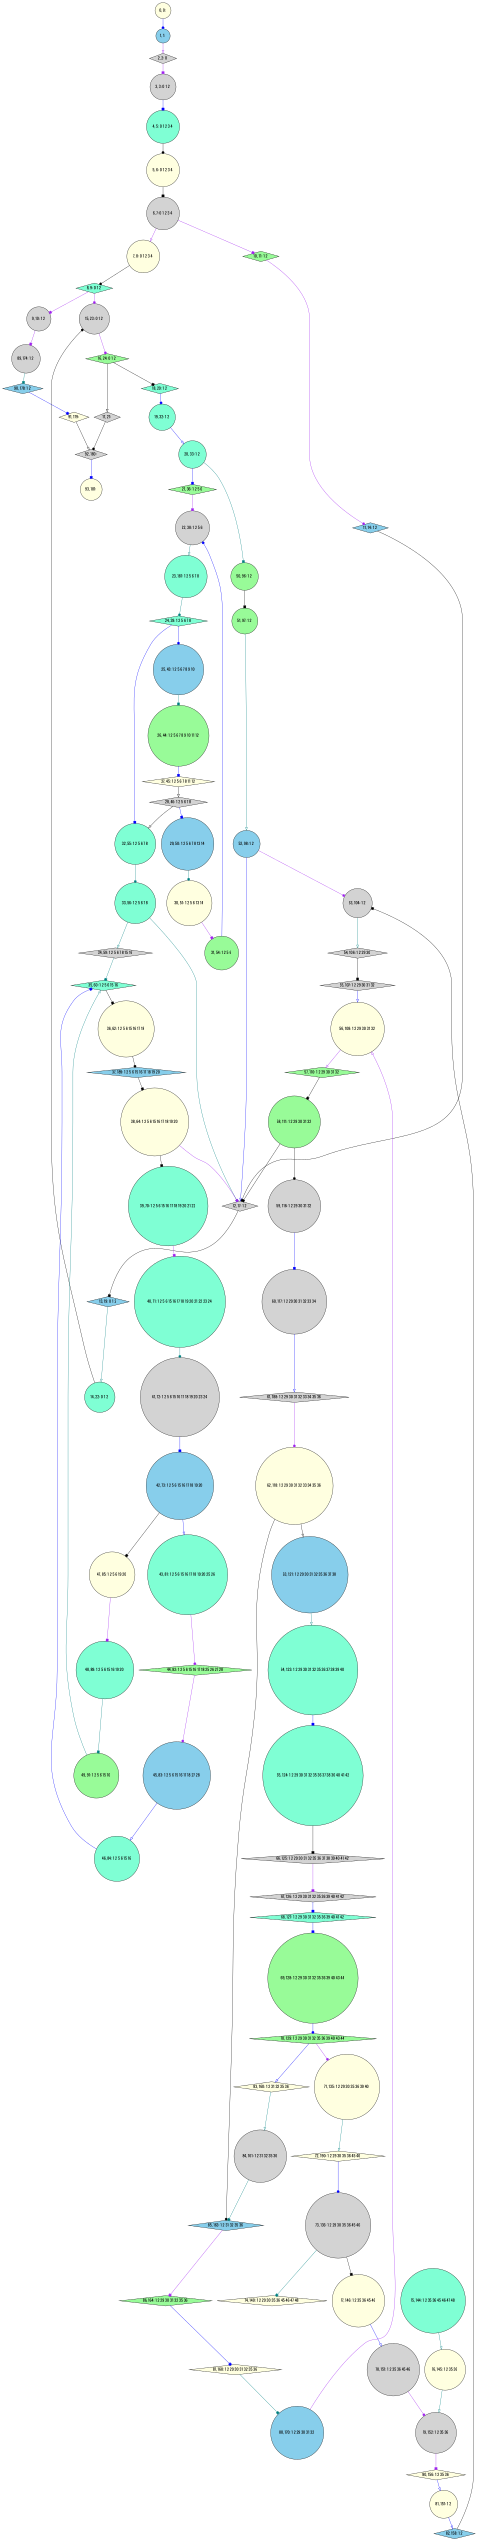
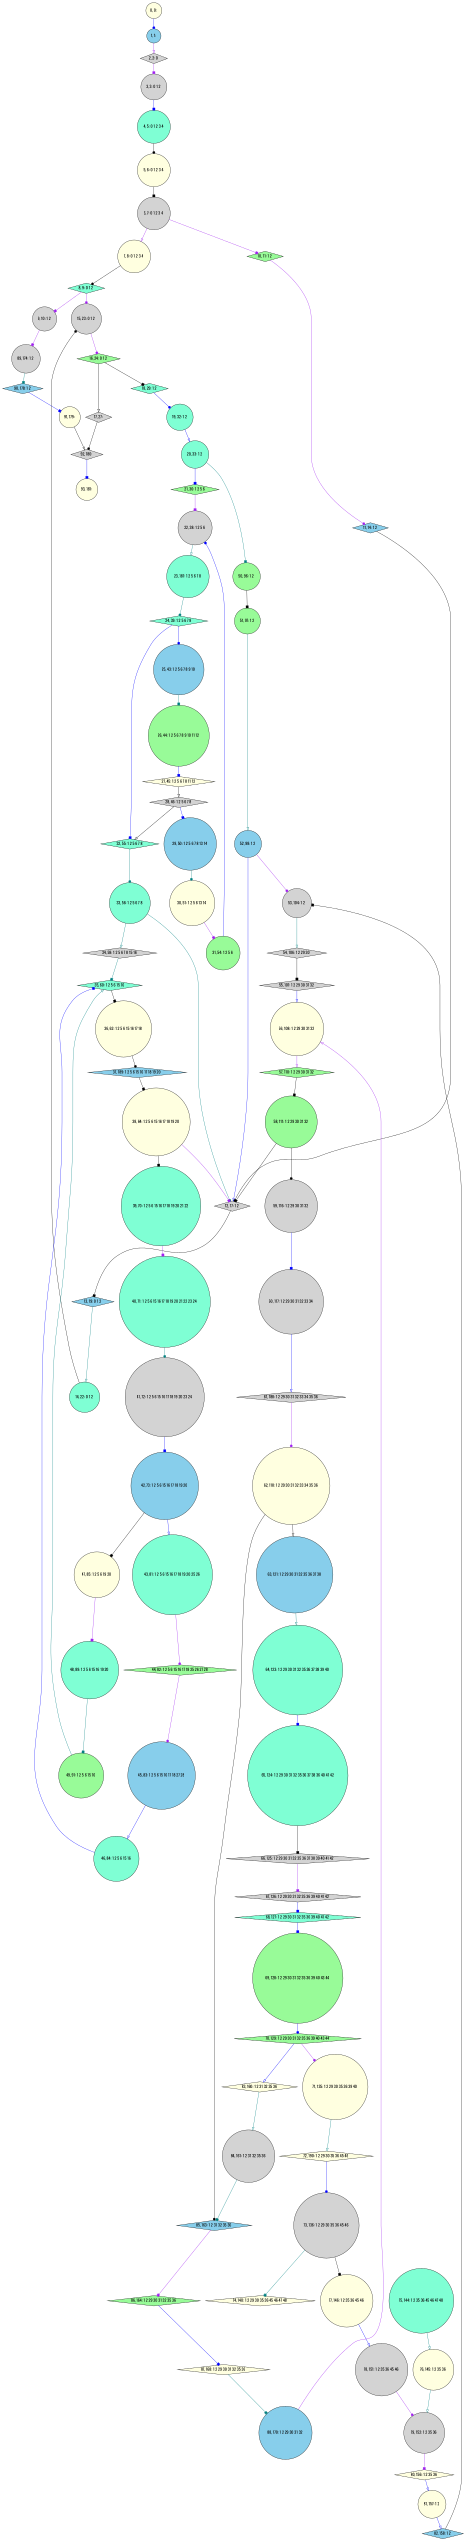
  digraph {
    fontname=Oswald
    node [fillcolor=lightgrey fontname=Oswald shape=circle style=filled]
    edge [arrowhead=box color=blue fontname=Oswald]
    n1 [fillcolor=lightyellow label="0, 0: "]
    n2 [fillcolor=skyblue label="1, 1: "]
    n3 [label="2, 2: 0 " shape=diamond]
    n4 [label="3, 3: 0 1 2 "]
    n5 [fillcolor=aquamarine label="4, 5: 0 1 2 3 4 "]
    n6 [fillcolor=lightyellow label="5, 6: 0 1 2 3 4 "]
    n7 [label="6, 7: 0 1 2 3 4 "]
    n8 [fillcolor=lightyellow label="7, 8: 0 1 2 3 4 "]
    n9 [fillcolor=palegreen label="10, 11: 1 2 " shape=diamond]
    n10 [fillcolor=aquamarine label="8, 9: 0 1 2 " shape=diamond]
    n11 [fillcolor=skyblue label="11, 14: 1 2 " shape=diamond]
    n12 [label="9, 10: 1 2 "]
    n13 [label="15, 23: 0 1 2 "]
    n14 [label="89, 174: 1 2 "]
    n15 [fillcolor=palegreen label="16, 24: 0 1 2 " shape=diamond]
    n16 [fillcolor=skyblue label="90, 178: 1 2 " shape=diamond]
    n17 [label="12, 17: 1 2 " shape=diamond]
    n18 [fillcolor=skyblue label="13, 19: 0 1 2 " shape=diamond]
    n19 [fillcolor=aquamarine label="14, 22: 0 1 2 "]
    n20 [label="17, 27: " shape=diamond]
    n21 [fillcolor=aquamarine label="18, 29: 1 2 " shape=diamond]
    n22 [label="92, 180: " shape=diamond]
    n23 [fillcolor=aquamarine label="19, 32: 1 2 "]
    n24 [fillcolor=lightyellow label="93, 181: "]
    n25 [fillcolor=aquamarine label="20, 33: 1 2 "]
    n26 [fillcolor=palegreen label="21, 36: 1 2 5 6 " shape=diamond]
    n27 [fillcolor=palegreen label="50, 96: 1 2 "]
    n28 [label="22, 38: 1 2 5 6 "]
    n29 [fillcolor=palegreen label="51, 97: 1 2 "]
    n30 [fillcolor=aquamarine label="23, 187: 1 2 5 6 7 8 "]
    n31 [fillcolor=aquamarine label="24, 39: 1 2 5 6 7 8 " shape=diamond]
    n32 [fillcolor=skyblue label="25, 43: 1 2 5 6 7 8 9 10 "]
-   n33 [fillcolor=aquamarine label="32, 55: 1 2 5 6 7 8 "]
+   n33 [fillcolor=aquamarine label="32, 55: 1 2 5 6 7 8 " shape=diamond]
    n34 [fillcolor=palegreen label="26, 44: 1 2 5 6 7 8 9 10 11 12 "]
    n35 [fillcolor=aquamarine label="33, 56: 1 2 5 6 7 8 "]
    n36 [fillcolor=lightyellow label="27, 45: 1 2 5 6 7 8 11 12 " shape=diamond]
    n37 [label="28, 46: 1 2 5 6 7 8 " shape=diamond]
    n38 [fillcolor=skyblue label="29, 50: 1 2 5 6 7 8 13 14 "]
    n39 [fillcolor=lightyellow label="30, 51: 1 2 5 6 13 14 "]
    n40 [fillcolor=palegreen label="31, 54: 1 2 5 6 "]
    n41 [label="34, 59: 1 2 5 6 7 8 15 16 " shape=diamond]
    n42 [fillcolor=aquamarine label="35, 60: 1 2 5 6 15 16 " shape=diamond]
    n43 [fillcolor=lightyellow label="36, 62: 1 2 5 6 15 16 17 18 "]
    n44 [fillcolor=skyblue label="37, 189: 1 2 5 6 15 16 17 18 19 20 " shape=diamond]
    n45 [fillcolor=lightyellow label="38, 64: 1 2 5 6 15 16 17 18 19 20 "]
    n46 [fillcolor=aquamarine label="39, 70: 1 2 5 6 15 16 17 18 19 20 21 22 "]
    n47 [fillcolor=aquamarine label="40, 71: 1 2 5 6 15 16 17 18 19 20 21 22 23 24 "]
    n48 [label="41, 72: 1 2 5 6 15 16 17 18 19 20 23 24 "]
    n49 [fillcolor=skyblue label="42, 73: 1 2 5 6 15 16 17 18 19 20 "]
    n50 [fillcolor=aquamarine label="43, 81: 1 2 5 6 15 16 17 18 19 20 25 26 "]
    n51 [fillcolor=lightyellow label="47, 85: 1 2 5 6 19 20 "]
    n52 [fillcolor=palegreen label="44, 82: 1 2 5 6 15 16 17 18 25 26 27 28 " shape=diamond]
    n53 [fillcolor=aquamarine label="48, 89: 1 2 5 6 15 16 19 20 "]
    n54 [fillcolor=skyblue label="45, 83: 1 2 5 6 15 16 17 18 27 28 "]
    n55 [fillcolor=aquamarine label="46, 84: 1 2 5 6 15 16 "]
    n56 [fillcolor=palegreen label="49, 91: 1 2 5 6 15 16 "]
    n57 [fillcolor=skyblue label="52, 98: 1 2 "]
    n58 [label="53, 104: 1 2 "]
    n59 [label="54, 106: 1 2 29 30 " shape=diamond]
    n60 [label="55, 107: 1 2 29 30 31 32 " shape=diamond]
    n61 [fillcolor=lightyellow label="56, 108: 1 2 29 30 31 32 "]
    n62 [fillcolor=palegreen label="57, 110: 1 2 29 30 31 32 " shape=diamond]
    n63 [fillcolor=palegreen label="58, 111: 1 2 29 30 31 32 "]
    n64 [label="59, 116: 1 2 29 30 31 32 "]
    n65 [label="60, 117: 1 2 29 30 31 32 33 34 "]
    n66 [label="61, 188: 1 2 29 30 31 32 33 34 35 36 " shape=diamond]
    n67 [fillcolor=lightyellow label="62, 118: 1 2 29 30 31 32 33 34 35 36 "]
    n68 [fillcolor=skyblue label="63, 121: 1 2 29 30 31 32 35 36 37 38 "]
    n69 [fillcolor=skyblue label="85, 163: 1 2 31 32 35 36 " shape=diamond]
    n70 [fillcolor=aquamarine label="64, 123: 1 2 29 30 31 32 35 36 37 38 39 40 "]
    n71 [fillcolor=palegreen label="86, 164: 1 2 29 30 31 32 35 36 " shape=diamond]
    n72 [fillcolor=aquamarine label="65, 124: 1 2 29 30 31 32 35 36 37 38 36 40 41 42"]
    n73 [label="66, 125: 1 2 29 30 31 32 35 36 37 38 39 40 41 42 " shape=diamond]
    n74 [label="67, 126: 1 2 29 30 31 32 35 36 39 40 41 42 " shape=diamond]
    n75 [fillcolor=aquamarine label="68, 127: 1 2 29 30 31 32 35 36 39 40 41 42 " shape=diamond]
    n76 [fillcolor=palegreen label="69, 128: 1 2 29 30 31 32 35 36 39 40 43 44 "]
    n77 [fillcolor=palegreen label="70, 129: 1 2 29 30 31 32 35 36 39 40 43 44 " shape=diamond]
    n78 [fillcolor=lightyellow label="71, 135: 1 2 29 30 35 36 39 40 "]
    n79 [fillcolor=lightyellow label="83, 160: 1 2 31 32 35 36 " shape=diamond]
    n80 [fillcolor=lightyellow label="72, 190: 1 2 29 30 35 36 45 46 " shape=diamond]
    n81 [label="84, 161: 1 2 31 32 35 36 "]
    n82 [label="73, 136: 1 2 29 30 35 36 45 46 "]
    n83 [fillcolor=lightyellow label="74, 140: 1 2 29 30 35 36 45 46 47 48 " shape=diamond]
    n84 [fillcolor=lightyellow label="77, 146: 1 2 35 36 45 46 "]
    n85 [label="78, 151: 1 2 35 36 45 46 "]
    n86 [fillcolor=aquamarine label="75, 144: 1 2 35 36 45 46 47 48 "]
    n87 [fillcolor=lightyellow label="76, 145: 1 2 35 36 "]
    n88 [label="79, 152: 1 2 35 36 "]
    n89 [fillcolor=lightyellow label="80, 156: 1 2 35 36 " shape=diamond]
    n90 [fillcolor=lightyellow label="81, 157: 1 2 "]
    n91 [fillcolor=skyblue label="82, 158: 1 2 " shape=diamond]
    n92 [fillcolor=lightyellow label="87, 168: 1 2 29 30 31 32 35 36 " shape=diamond]
    n93 [fillcolor=skyblue label="88, 170: 1 2 29 30 31 32 "]
-   n94 [fillcolor=lightyellow label="91, 179: " shape=diamond]
+   n94 [fillcolor=lightyellow label="91, 179: "]
    n1 -> n2 [arrowhead=dot]
    n2 -> n3 [arrowhead=onormal color=purple]
    n3 -> n4 [color=purple]
    n4 -> n5
    n5 -> n6 [arrowhead=dot color=black]
    n6 -> n7 [color=black]
    n7 -> n8 [arrowhead=onormal color=purple]
    n7 -> n9 [color=purple]
    n8 -> n10 [arrowhead=dot color=black]
    n9 -> n11 [arrowhead=dot color=purple]
    n10 -> n12 [color=purple]
    n10 -> n13 [arrowhead=dot color=purple]
    n11 -> n17 [arrowhead=dot color=black]
    n12 -> n14 [color=purple]
    n13 -> n15 [arrowhead=dot color=purple]
    n14 -> n16 [color=teal]
    n15 -> n20 [arrowhead=onormal color=black]
    n15 -> n21 [color=black]
    n16 -> n94
    n17 -> n18 [color=black]
    n18 -> n19 [arrowhead=onormal color=teal]
    n19 -> n13 [arrowhead=dot color=black]
    n20 -> n22 [arrowhead=dot color=black]
    n21 -> n23 [arrowhead=dot]
    n22 -> n24
    n23 -> n25 [arrowhead=onormal]
    n25 -> n26
    n25 -> n27 [color=teal]
    n26 -> n28 [color=purple]
    n27 -> n29 [color=black]
    n28 -> n30 [arrowhead=onormal color=teal]
    n29 -> n57 [arrowhead=onormal color=teal]
    n30 -> n31 [arrowhead=dot color=teal]
    n31 -> n32 [arrowhead=dot]
    n31 -> n33
    n32 -> n34 [color=teal]
    n33 -> n35 [arrowhead=dot color=teal]
    n34 -> n36
    n35 -> n17 [arrowhead=dot color=teal]
    n35 -> n41 [arrowhead=onormal color=teal]
    n36 -> n37 [arrowhead=onormal color=black]
    n37 -> n33 [arrowhead=onormal color=black]
    n37 -> n38
    n38 -> n39 [arrowhead=dot color=teal]
    n39 -> n40 [color=purple]
    n40 -> n28 [arrowhead=dot]
    n41 -> n42 [color=teal]
    n42 -> n43 [color=black]
    n43 -> n44 [arrowhead=dot color=black]
    n44 -> n45 [color=black]
    n45 -> n17 [color=purple]
    n45 -> n46 [color=black]
    n46 -> n47 [color=purple]
    n47 -> n48 [arrowhead=dot color=teal]
    n48 -> n49
    n49 -> n50 [arrowhead=onormal]
    n49 -> n51 [color=black]
    n50 -> n52 [arrowhead=dot color=purple]
    n51 -> n53 [color=purple]
    n52 -> n54 [arrowhead=dot color=purple]
    n53 -> n56 [color=teal]
    n54 -> n55 [arrowhead=onormal]
    n55 -> n42
    n56 -> n42 [arrowhead=onormal color=teal]
    n57 -> n17 [arrowhead=onormal]
    n57 -> n58 [arrowhead=dot color=purple]
    n58 -> n59 [arrowhead=onormal color=teal]
    n59 -> n60 [color=black]
    n60 -> n61 [arrowhead=onormal]
    n61 -> n62 [arrowhead=onormal color=purple]
    n62 -> n63 [color=black]
    n63 -> n17 [color=black]
    n63 -> n64 [arrowhead=dot color=black]
    n64 -> n65
    n65 -> n66 [arrowhead=onormal]
    n66 -> n67 [arrowhead=dot color=purple]
    n67 -> n68 [arrowhead=onormal color=black]
    n67 -> n69 [arrowhead=dot color=black]
    n68 -> n70 [arrowhead=onormal color=teal]
    n69 -> n71 [color=purple]
    n70 -> n72
    n71 -> n92
    n72 -> n73 [color=black]
    n73 -> n74 [color=purple]
    n74 -> n75
    n75 -> n76
    n76 -> n77 [arrowhead=dot]
    n77 -> n78 [arrowhead=dot color=purple]
    n77 -> n79 [arrowhead=onormal]
    n78 -> n80 [arrowhead=onormal color=teal]
    n79 -> n81 [arrowhead=onormal color=teal]
    n80 -> n82 [arrowhead=dot]
    n81 -> n69 [color=teal]
    n82 -> n83 [color=teal]
    n82 -> n84 [color=black]
    n84 -> n85 [arrowhead=onormal]
    n85 -> n88 [arrowhead=dot color=purple]
    n86 -> n87 [arrowhead=onormal color=teal]
    n87 -> n88 [arrowhead=onormal color=teal]
    n88 -> n89 [color=purple]
    n89 -> n90 [arrowhead=onormal]
    n90 -> n91 [arrowhead=onormal]
    n91 -> n58 [color=black]
    n92 -> n93 [color=teal]
    n93 -> n61 [arrowhead=onormal color=purple]
    n94 -> n22 [arrowhead=onormal color=black]
  }
